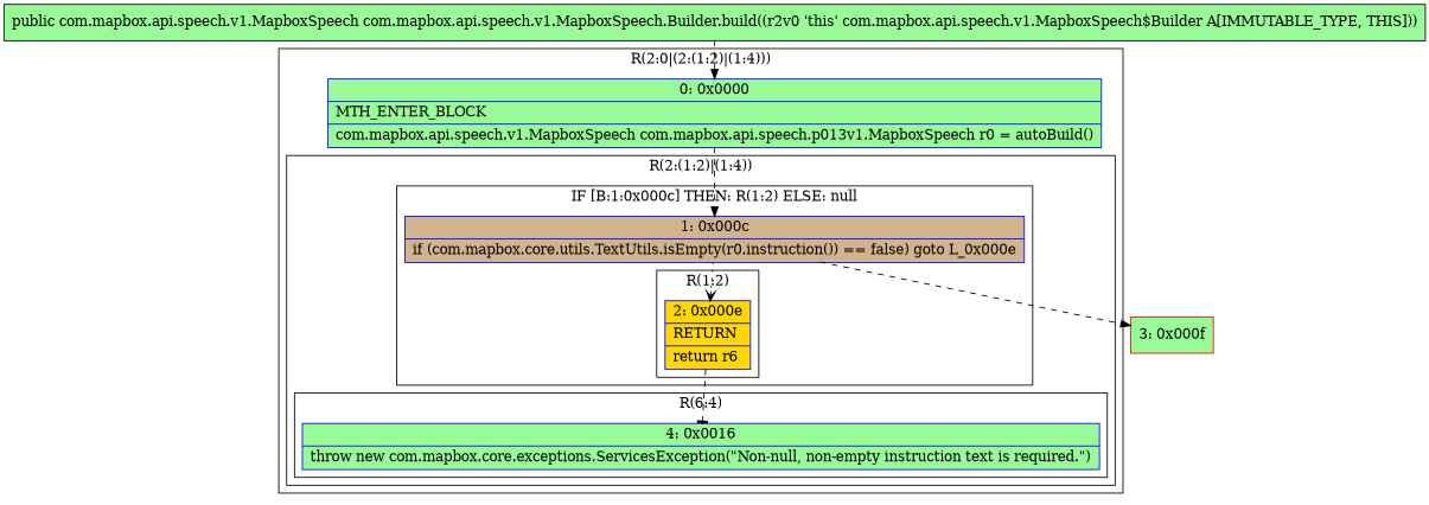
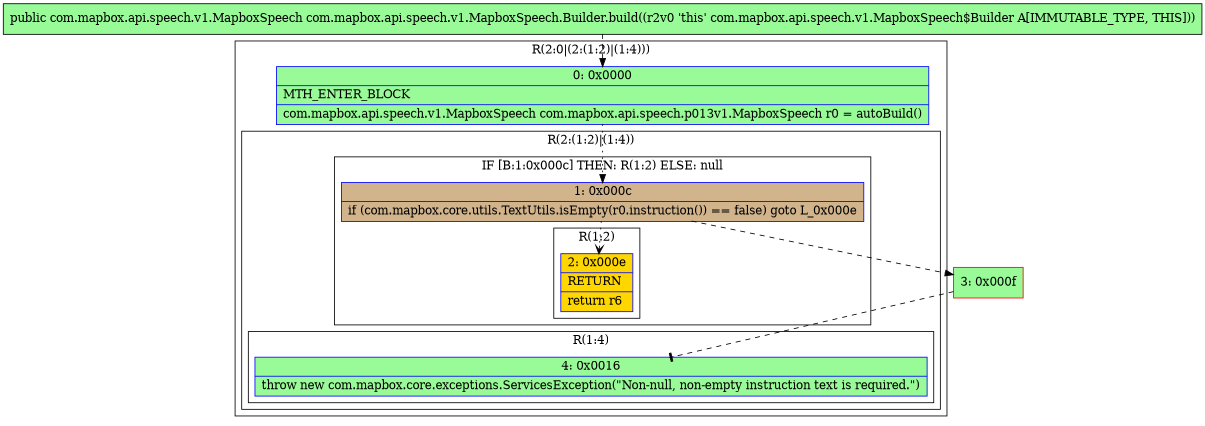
  digraph {
    node [color=blue fillcolor=palegreen shape=record style=filled]
    edge [arrowhead=normal style=dashed]
    n1 [fillcolor=gold label="{2\:\ 0x000e|RETURN\l|return r6\l}"]
    n2 [fillcolor=tan label="{1\:\ 0x000c|if (com.mapbox.core.utils.TextUtils.isEmpty(r0.instruction()) == false) goto L_0x000e\l}"]
    n3 [label="{4\:\ 0x0016|throw new com.mapbox.core.exceptions.ServicesException(\"Non\-null, non\-empty instruction text is required.\")\l}"]
    n4 [label="{0\:\ 0x0000|MTH_ENTER_BLOCK\l|com.mapbox.api.speech.v1.MapboxSpeech com.mapbox.api.speech.p013v1.MapboxSpeech r0 = autoBuild()\l}"]
    n5 [color=red label="{3\:\ 0x000f}"]
    n6 [label="{public com.mapbox.api.speech.v1.MapboxSpeech com.mapbox.api.speech.v1.MapboxSpeech.Builder.build((r2v0 'this' com.mapbox.api.speech.v1.MapboxSpeech$Builder A[IMMUTABLE_TYPE, THIS])) }" color=""]
    subgraph cluster_1 {
      label="R(2:0|(2:(1:2)|(1:4)))"
      n4
      subgraph cluster_2 {
        label="R(2:(1:2)|(1:4))"
        subgraph cluster_3 {
          label="IF [B:1:0x000c] THEN: R(1:2) ELSE: null"
          n2
          subgraph cluster_4 {
            label="R(1:2)"
            n1
          }
        }
        subgraph cluster_5 {
-         label="R(6:4)"
+         label="R(1:4)"
          n3
        }
      }
    }
    n2 -> n1 [arrowhead=vee style=dotted]
    n2 -> n5
-   n4 -> n2
-   n1 -> n3 [arrowhead=tee]
+   n4 -> n2 [style=dotted]
+   n5 -> n3 [arrowhead=tee]
    n6 -> n4
  }
